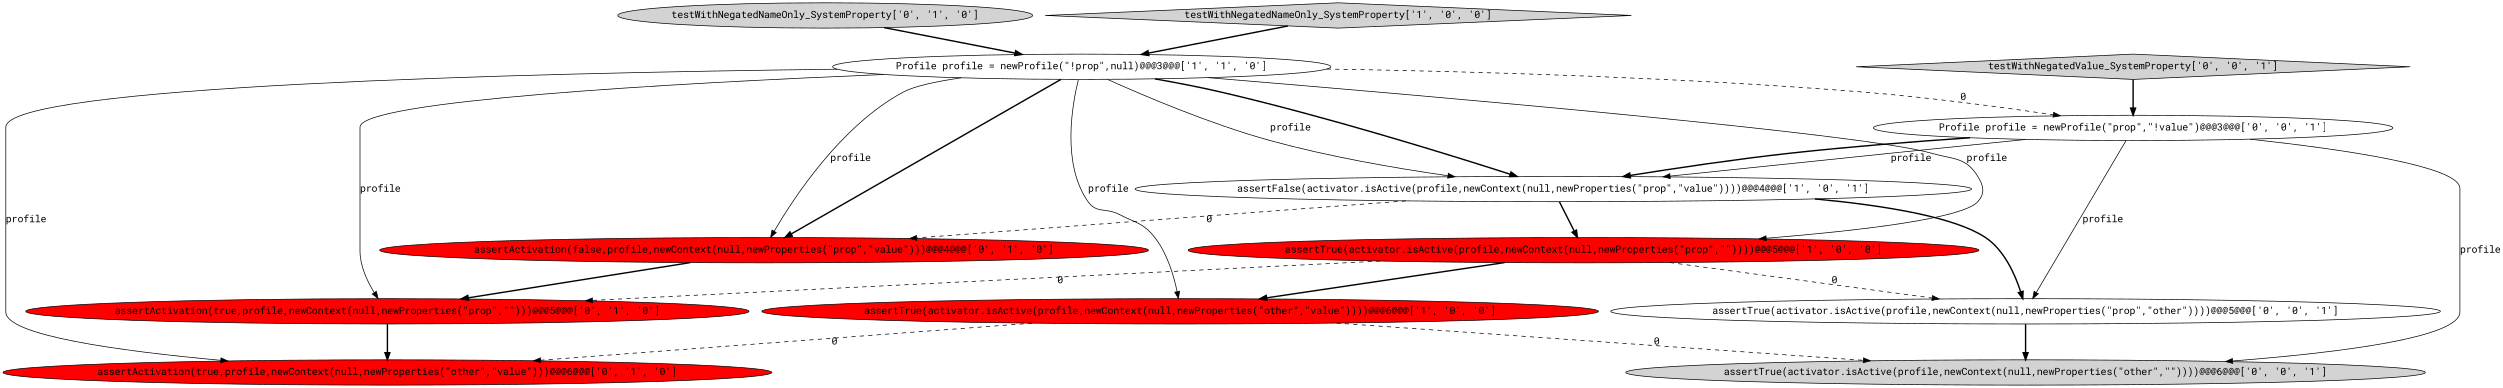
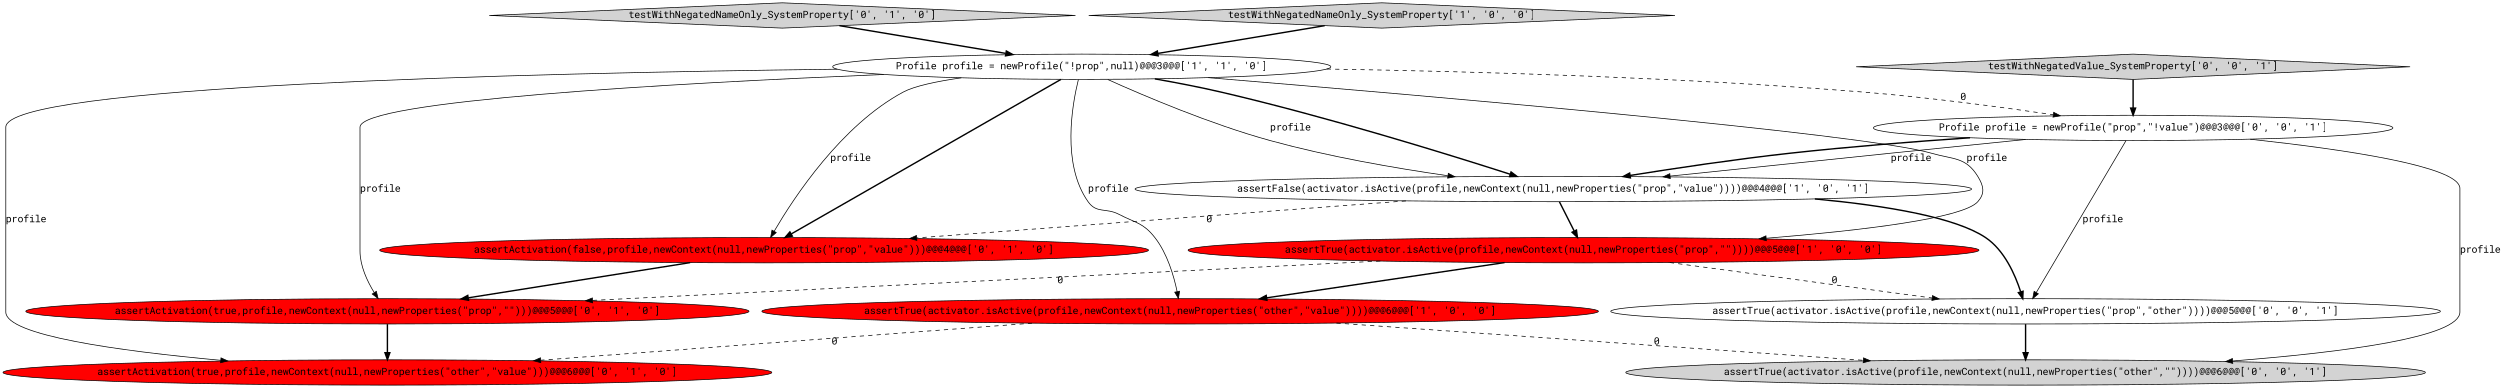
  digraph {
    fontname="Roboto Mono"
    node [fillcolor=red shape=ellipse style=filled fontname="Roboto Mono"]
    edge [style=bold fontname="Roboto Mono"]
    n1 [label="assertTrue(activator.isActive(profile,newContext(null,newProperties(\"prop\",\"\"))))@@@5@@@['1', '0', '0']"]
    n2 [label="assertTrue(activator.isActive(profile,newContext(null,newProperties(\"other\",\"value\"))))@@@6@@@['1', '0', '0']"]
    n3 [fillcolor=white label="assertTrue(activator.isActive(profile,newContext(null,newProperties(\"prop\",\"other\"))))@@@5@@@['0', '0', '1']"]
    n4 [label="assertActivation(true,profile,newContext(null,newProperties(\"prop\",\"\")))@@@5@@@['0', '1', '0']"]
    n5 [fillcolor=white label="Profile profile = newProfile(\"prop\",\"!value\")@@@3@@@['0', '0', '1']"]
    n6 [fillcolor=lightgray label="assertTrue(activator.isActive(profile,newContext(null,newProperties(\"other\",\"\"))))@@@6@@@['0', '0', '1']"]
    n7 [fillcolor=white label="assertFalse(activator.isActive(profile,newContext(null,newProperties(\"prop\",\"value\"))))@@@4@@@['1', '0', '1']"]
-   n8 [fillcolor=lightgray label="testWithNegatedNameOnly_SystemProperty['0', '1', '0']"]
+   n8 [fillcolor=lightgray label="testWithNegatedNameOnly_SystemProperty['0', '1', '0']" shape=diamond]
    n9 [fillcolor=white label="Profile profile = newProfile(\"!prop\",null)@@@3@@@['1', '1', '0']"]
    n10 [label="assertActivation(false,profile,newContext(null,newProperties(\"prop\",\"value\")))@@@4@@@['0', '1', '0']"]
    n11 [label="assertActivation(true,profile,newContext(null,newProperties(\"other\",\"value\")))@@@6@@@['0', '1', '0']"]
    n12 [fillcolor=lightgray label="testWithNegatedValue_SystemProperty['0', '0', '1']" shape=diamond]
    n13 [fillcolor=lightgray label="testWithNegatedNameOnly_SystemProperty['1', '0', '0']" shape=diamond]
    n1 -> n2
    n1 -> n3 [label=0 style=dashed]
    n1 -> n4 [label=0 style=dashed]
    n2 -> n6 [label=0 style=dashed]
    n2 -> n11 [label=0 style=dashed]
    n3 -> n6
    n4 -> n11
    n5 -> n3 [label=profile style=solid]
    n5 -> n6 [label=profile style=solid]
    n5 -> n7
    n5 -> n7 [label=profile style=solid]
    n7 -> n1
    n7 -> n3
    n7 -> n10 [label=0 style=dashed]
    n8 -> n9
    n9 -> n1 [label=profile style=solid]
    n9 -> n2 [label=profile style=solid]
    n9 -> n4 [label=profile style=solid]
    n9 -> n5 [label=0 style=dashed]
    n9 -> n7
    n9 -> n7 [label=profile style=solid]
    n9 -> n10 [label=profile style=solid]
    n9 -> n10
    n9 -> n11 [label=profile style=solid]
    n10 -> n4
    n12 -> n5
    n13 -> n9
  }
